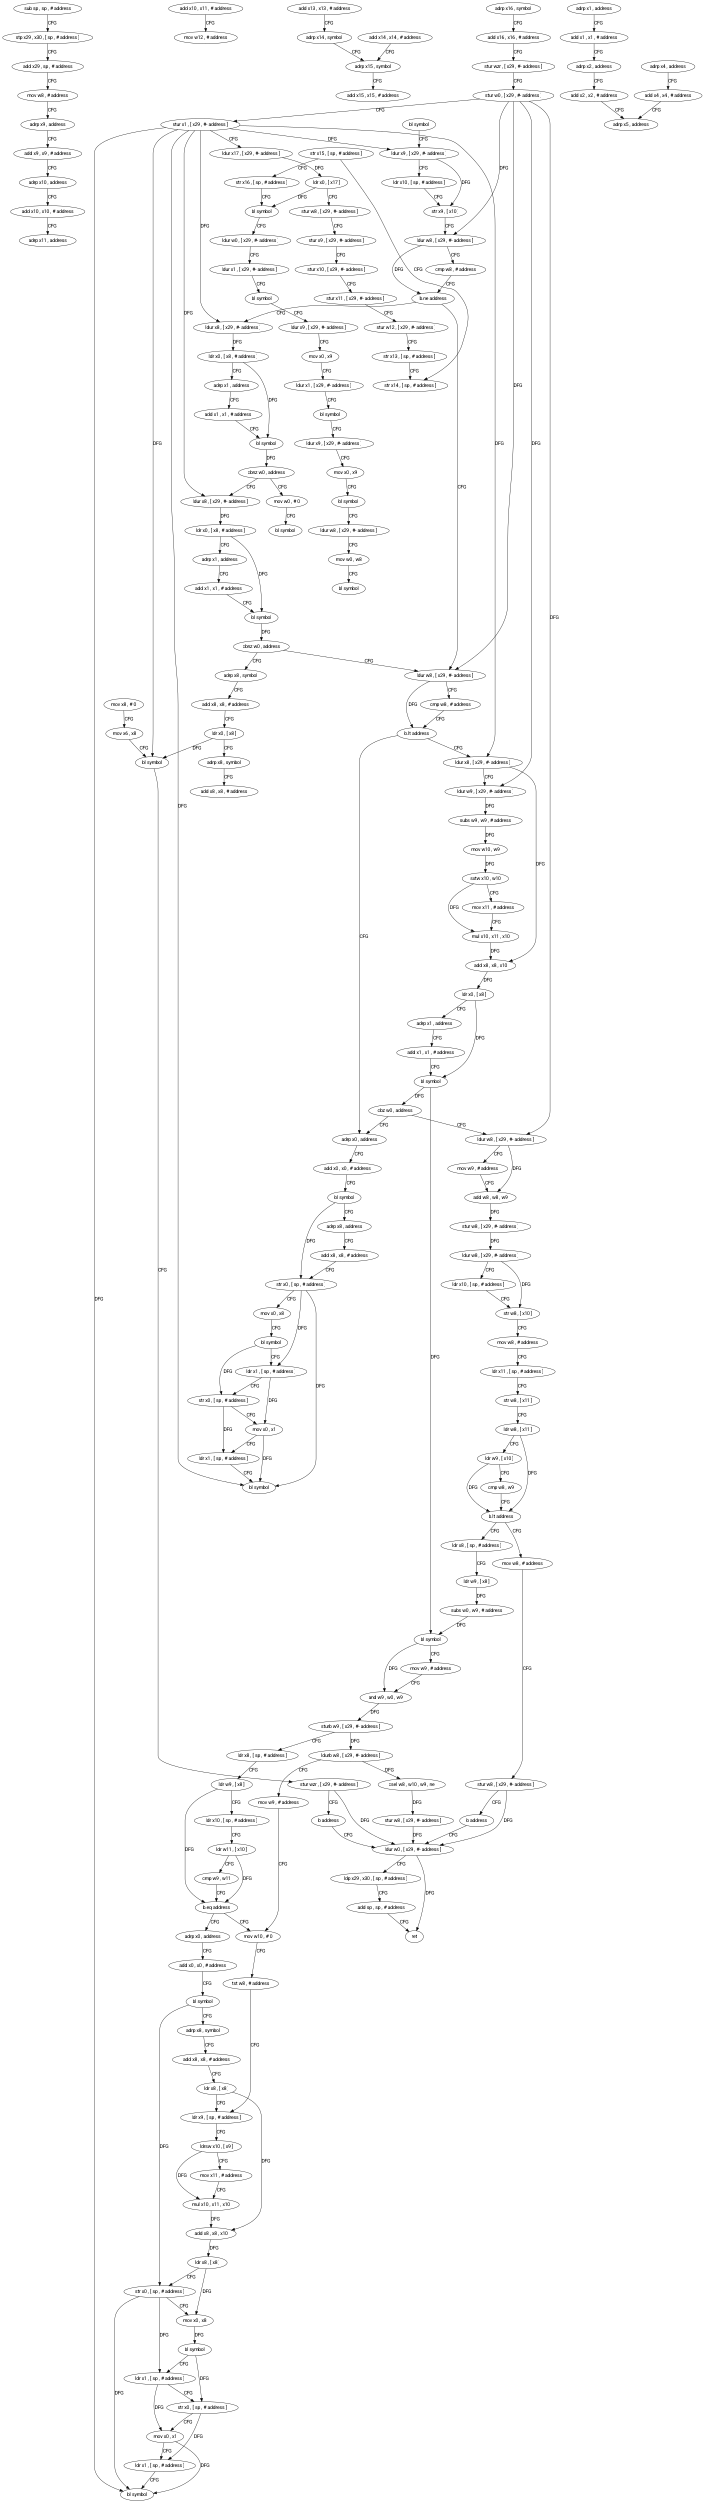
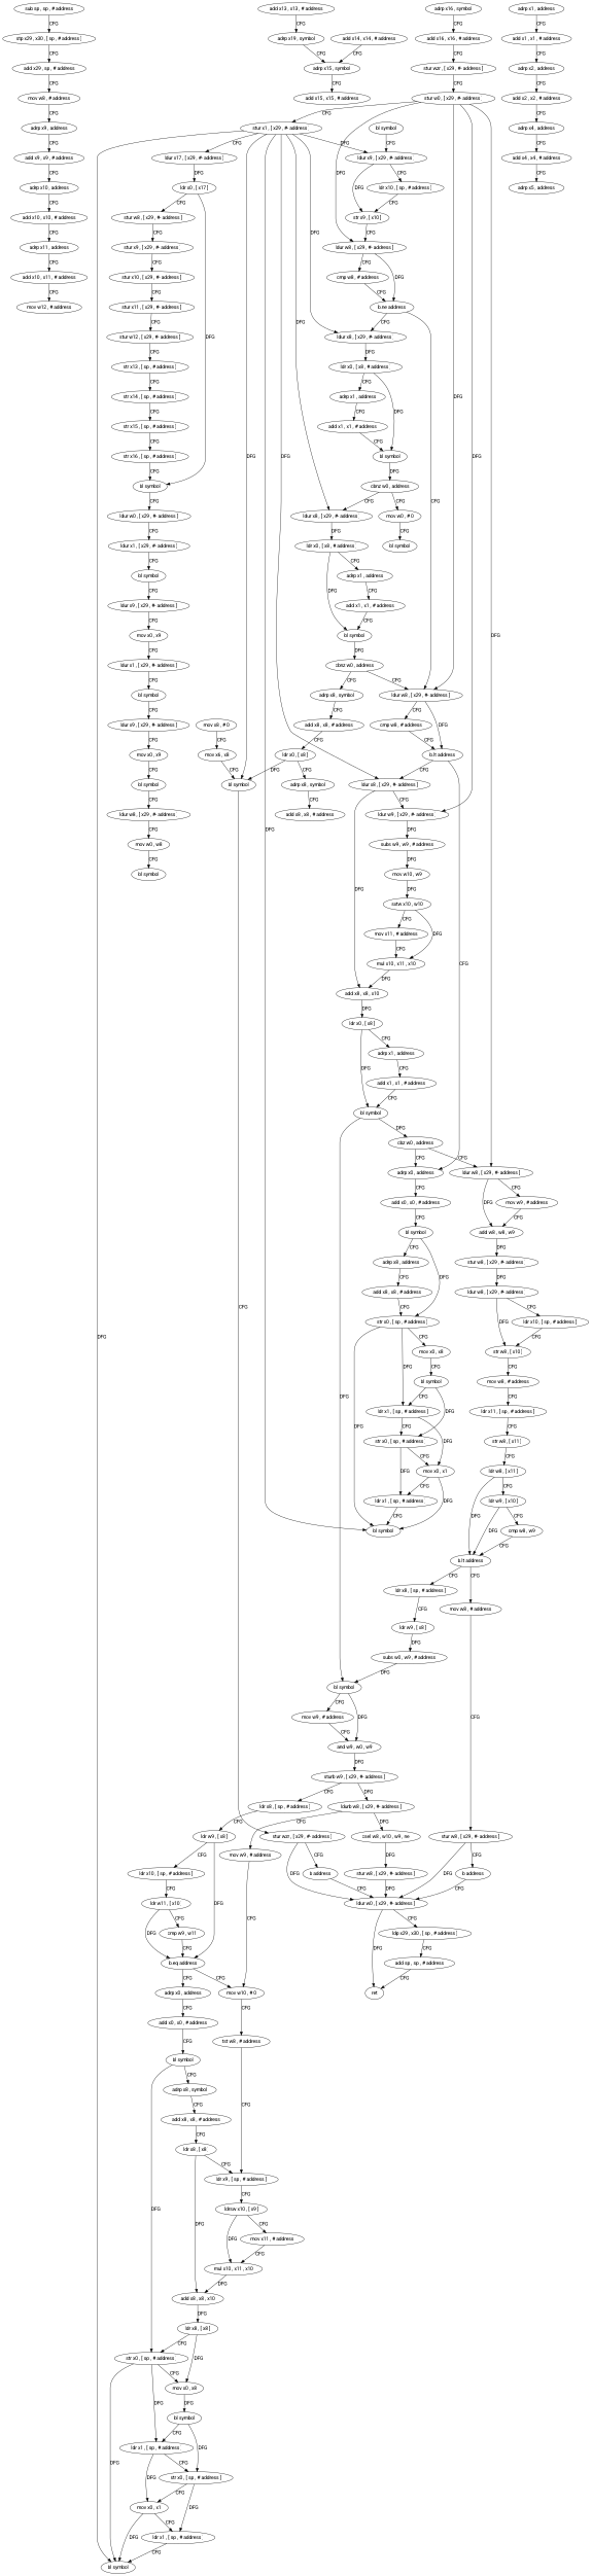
  digraph {
    fontname=Roboto
    node [fontname=Roboto]
    edge [fontname=Roboto]
    n1 [label="sub sp , sp , # address"]
    n2 [label="stp x29 , x30 , [ sp , # address ]"]
    n3 [label="add x29 , sp , # address"]
    n4 [label="mov w8 , # address"]
    n5 [label="adrp x9 , address"]
    n6 [label="add x9 , x9 , # address"]
    n7 [label="adrp x10 , address"]
    n8 [label="add x10 , x10 , # address"]
    n9 [label="adrp x11 , address"]
    n10 [label="add x10 , x11 , # address"]
    n11 [label="mov w12 , # address"]
    n12 [label="add x13 , x13 , # address"]
-   n13 [label="adrp x14 , symbol"]
+   n13 [label="adrp x19 , symbol"]
    n14 [label="adrp x15 , symbol"]
    n15 [label="add x14 , x14 , # address"]
    n16 [label="add x15 , x15 , # address"]
    n17 [label="adrp x16 , symbol"]
    n18 [label="add x16 , x16 , # address"]
    n19 [label="stur wzr , [ x29 , #- address ]"]
    n20 [label="stur w0 , [ x29 , #- address ]"]
    n21 [label="stur x1 , [ x29 , #- address ]"]
    n22 [label="ldur w8 , [ x29 , #- address ]"]
    n23 [label="ldur w8 , [ x29 , #- address ]"]
    n24 [label="ldur w9 , [ x29 , #- address ]"]
    n25 [label="ldur w8 , [ x29 , #- address ]"]
    n26 [label="ldur x17 , [ x29 , #- address ]"]
    n27 [label="ldur x9 , [ x29 , #- address ]"]
    n28 [label="ldur x8 , [ x29 , #- address ]"]
    n29 [label="ldur x8 , [ x29 , #- address ]"]
    n30 [label="ldur x8 , [ x29 , #- address ]"]
    n31 [label="bl symbol"]
    n32 [label="bl symbol"]
    n33 [label="bl symbol"]
    n34 [label="cmp w8 , # address"]
    n35 [label="b.ne address"]
    n36 [label="cmp w8 , # address"]
    n37 [label="b.lt address"]
    n38 [label="subs w9 , w9 , # address"]
    n39 [label="mov w9 , # address"]
    n40 [label="add w8 , w8 , w9"]
    n41 [label="ldr x0 , [ x17 ]"]
    n42 [label="ldr x10 , [ sp , # address ]"]
    n43 [label="str x9 , [ x10 ]"]
    n44 [label="ldr x0 , [ x8 , # address ]"]
    n45 [label="add x8 , x8 , x10"]
    n46 [label="ldr x0 , [ x8 , # address ]"]
    n47 [label="stur wzr , [ x29 , #- address ]"]
    n48 [label="stur w8 , [ x29 , #- address ]"]
    n49 [label="bl symbol"]
    n50 [label="stur x9 , [ x29 , #- address ]"]
    n51 [label="ldur w0 , [ x29 , #- address ]"]
    n52 [label="stur x10 , [ x29 , #- address ]"]
    n53 [label="stur x11 , [ x29 , #- address ]"]
    n54 [label="stur w12 , [ x29 , #- address ]"]
    n55 [label="str x13 , [ sp , # address ]"]
    n56 [label="str x14 , [ sp , # address ]"]
    n57 [label="str x15 , [ sp , # address ]"]
    n58 [label="str x16 , [ sp , # address ]"]
    n59 [label="ldur x1 , [ x29 , #- address ]"]
    n60 [label="bl symbol"]
    n61 [label="ldur x9 , [ x29 , #- address ]"]
    n62 [label="mov x0 , x9"]
    n63 [label="ldur x1 , [ x29 , #- address ]"]
    n64 [label="bl symbol"]
    n65 [label="ldur x9 , [ x29 , #- address ]"]
    n66 [label="mov x0 , x9"]
    n67 [label="bl symbol"]
    n68 [label="ldur w8 , [ x29 , #- address ]"]
    n69 [label="mov w0 , w8"]
    n70 [label="bl symbol"]
    n71 [label="bl symbol"]
    n72 [label="adrp x0 , address"]
    n73 [label="adrp x1 , address"]
    n74 [label="bl symbol"]
    n75 [label="add x0 , x0 , # address"]
    n76 [label="bl symbol"]
    n77 [label="ldr x0 , [ x8 ]"]
    n78 [label="add x1 , x1 , # address"]
    n79 [label="cbnz w0 , address"]
    n80 [label="mov w0 , # 0"]
    n81 [label="bl symbol"]
    n82 [label="adrp x1 , address"]
    n83 [label="bl symbol"]
    n84 [label="adrp x8 , address"]
    n85 [label="str x0 , [ sp , # address ]"]
    n86 [label="add x8 , x8 , # address"]
    n87 [label="mov x0 , x8"]
    n88 [label="ldr x1 , [ sp , # address ]"]
    n89 [label="bl symbol"]
    n90 [label="str x0 , [ sp , # address ]"]
    n91 [label="mov x0 , x1"]
    n92 [label="ldr x1 , [ sp , # address ]"]
    n93 [label="mov w10 , w9"]
    n94 [label="sxtw x10 , w10"]
    n95 [label="mov x11 , # address"]
    n96 [label="mul x10 , x11 , x10"]
    n97 [label="adrp x1 , address"]
    n98 [label="bl symbol"]
    n99 [label="add x1 , x1 , # address"]
    n100 [label="cbz w0 , address"]
    n101 [label="bl symbol"]
    n102 [label="mov w9 , # address"]
    n103 [label="and w9 , w0 , w9"]
    n104 [label="stur w8 , [ x29 , #- address ]"]
    n105 [label="add x1 , x1 , # address"]
    n106 [label="cbnz w0 , address"]
    n107 [label="adrp x8 , symbol"]
    n108 [label="add x8 , x8 , # address"]
    n109 [label="ldr x0 , [ x8 ]"]
    n110 [label="ldur w8 , [ x29 , #- address ]"]
    n111 [label="ldr x10 , [ sp , # address ]"]
    n112 [label="str w8 , [ x10 ]"]
    n113 [label="mov w8 , # address"]
    n114 [label="ldr x11 , [ sp , # address ]"]
    n115 [label="str w8 , [ x11 ]"]
    n116 [label="ldr w8 , [ x11 ]"]
    n117 [label="ldr w9 , [ x10 ]"]
    n118 [label="b.lt address"]
    n119 [label="cmp w8 , w9"]
    n120 [label="ldr x8 , [ sp , # address ]"]
    n121 [label="mov w8 , # address"]
    n122 [label="ldr w9 , [ x8 ]"]
    n123 [label="stur w8 , [ x29 , #- address ]"]
    n124 [label="subs w0 , w9 , # address"]
    n125 [label="ldur w0 , [ x29 , #- address ]"]
    n126 [label="b address"]
    n127 [label="adrp x8 , symbol"]
    n128 [label="add x8 , x8 , # address"]
    n129 [label="adrp x1 , address"]
    n130 [label="add x1 , x1 , # address"]
    n131 [label="adrp x2 , address"]
    n132 [label="add x2 , x2 , # address"]
    n133 [label="adrp x4 , address"]
    n134 [label="add x4 , x4 , # address"]
    n135 [label="adrp x5 , address"]
    n136 [label="mov x8 , # 0"]
    n137 [label="mov x6 , x8"]
    n138 [label="b address"]
    n139 [label="ldp x29 , x30 , [ sp , # address ]"]
    n140 [label=ret]
    n141 [label="add sp , sp , # address"]
    n142 [label="sturb w9 , [ x29 , #- address ]"]
    n143 [label="ldr x8 , [ sp , # address ]"]
    n144 [label="ldurb w8 , [ x29 , #- address ]"]
    n145 [label="ldr w9 , [ x8 ]"]
    n146 [label="mov w9 , # address"]
    n147 [label="csel w8 , w10 , w9 , ne"]
    n148 [label="ldr x10 , [ sp , # address ]"]
    n149 [label="b.eq address"]
    n150 [label="ldr w11 , [ x10 ]"]
    n151 [label="adrp x0 , address"]
    n152 [label="mov w10 , # 0"]
    n153 [label="cmp w9 , w11"]
    n154 [label="add x0 , x0 , # address"]
    n155 [label="stur w8 , [ x29 , #- address ]"]
    n156 [label="bl symbol"]
    n157 [label="tst w8 , # address"]
    n158 [label="ldr x9 , [ sp , # address ]"]
    n159 [label="adrp x8 , symbol"]
    n160 [label="str x0 , [ sp , # address ]"]
    n161 [label="add x8 , x8 , # address"]
    n162 [label="mov x0 , x8"]
    n163 [label="ldr x1 , [ sp , # address ]"]
    n164 [label="ldr x8 , [ x8 ]"]
    n165 [label="add x8 , x8 , x10"]
    n166 [label="ldrsw x10 , [ x9 ]"]
    n167 [label="ldr x8 , [ x8 ]"]
    n168 [label="mov x11 , # address"]
    n169 [label="mul x10 , x11 , x10"]
    n170 [label="bl symbol"]
    n171 [label="str x0 , [ sp , # address ]"]
    n172 [label="mov x0 , x1"]
    n173 [label="ldr x1 , [ sp , # address ]"]
    n1 -> n2 [label=CFG]
    n2 -> n3 [label=CFG]
    n3 -> n4 [label=CFG]
    n4 -> n5 [label=CFG]
    n5 -> n6 [label=CFG]
    n6 -> n7 [label=CFG]
    n7 -> n8 [label=CFG]
    n8 -> n9 [label=CFG]
+   n9 -> n10 [label=CFG]
    n10 -> n11 [label=CFG]
    n12 -> n13 [label=CFG]
    n13 -> n14 [label=CFG]
    n14 -> n16 [label=CFG]
    n15 -> n14 [label=CFG]
    n17 -> n18 [label=CFG]
    n18 -> n19 [label=CFG]
    n19 -> n20 [label=CFG]
    n20 -> n21 [label=CFG]
    n20 -> n22 [label=DFG]
    n20 -> n23 [label=DFG]
    n20 -> n24 [label=DFG]
    n20 -> n25 [label=DFG]
    n21 -> n26 [label=CFG]
    n21 -> n27 [label=DFG]
    n21 -> n28 [label=DFG]
    n21 -> n29 [label=DFG]
    n21 -> n30 [label=DFG]
    n21 -> n31 [label=DFG]
    n21 -> n32 [label=DFG]
    n21 -> n33 [label=DFG]
    n22 -> n34 [label=CFG]
    n22 -> n35 [label=DFG]
    n23 -> n36 [label=CFG]
    n23 -> n37 [label=DFG]
    n24 -> n38 [label=DFG]
    n25 -> n39 [label=CFG]
    n25 -> n40 [label=DFG]
    n26 -> n41 [label=DFG]
    n27 -> n42 [label=CFG]
    n27 -> n43 [label=DFG]
    n28 -> n44 [label=DFG]
    n29 -> n24 [label=CFG]
    n29 -> n45 [label=DFG]
    n30 -> n46 [label=DFG]
    n32 -> n47 [label=CFG]
    n34 -> n35 [label=CFG]
    n35 -> n23 [label=CFG]
    n35 -> n28 [label=CFG]
    n36 -> n37 [label=CFG]
    n37 -> n29 [label=CFG]
    n37 -> n72 [label=CFG]
    n38 -> n93 [label=DFG]
    n39 -> n40 [label=CFG]
    n40 -> n104 [label=DFG]
    n41 -> n48 [label=CFG]
    n41 -> n49 [label=DFG]
    n42 -> n43 [label=CFG]
    n43 -> n22 [label=CFG]
    n44 -> n73 [label=CFG]
    n44 -> n74 [label=DFG]
    n45 -> n77 [label=DFG]
    n46 -> n82 [label=CFG]
    n46 -> n83 [label=DFG]
    n47 -> n125 [label=DFG]
    n47 -> n138 [label=CFG]
    n48 -> n50 [label=CFG]
    n49 -> n51 [label=CFG]
    n50 -> n52 [label=CFG]
    n51 -> n59 [label=CFG]
    n52 -> n53 [label=CFG]
    n53 -> n54 [label=CFG]
    n54 -> n55 [label=CFG]
    n55 -> n56 [label=CFG]
-   n57 -> n56 [label=CFG]
+   n56 -> n57 [label=CFG]
    n57 -> n58 [label=CFG]
    n58 -> n49 [label=CFG]
    n59 -> n60 [label=CFG]
    n60 -> n61 [label=CFG]
    n61 -> n62 [label=CFG]
    n62 -> n63 [label=CFG]
    n63 -> n64 [label=CFG]
    n64 -> n65 [label=CFG]
    n65 -> n66 [label=CFG]
    n66 -> n67 [label=CFG]
    n67 -> n68 [label=CFG]
    n68 -> n69 [label=CFG]
    n69 -> n70 [label=CFG]
    n71 -> n27 [label=CFG]
    n72 -> n75 [label=CFG]
    n73 -> n78 [label=CFG]
    n74 -> n79 [label=DFG]
    n75 -> n76 [label=CFG]
    n76 -> n84 [label=CFG]
    n76 -> n85 [label=DFG]
    n77 -> n97 [label=CFG]
    n77 -> n98 [label=DFG]
    n78 -> n74 [label=CFG]
    n79 -> n30 [label=CFG]
    n79 -> n80 [label=CFG]
    n80 -> n81 [label=CFG]
    n82 -> n105 [label=CFG]
    n83 -> n106 [label=DFG]
    n84 -> n86 [label=CFG]
    n85 -> n31 [label=DFG]
    n85 -> n87 [label=CFG]
    n85 -> n88 [label=DFG]
    n86 -> n85 [label=CFG]
    n87 -> n89 [label=CFG]
    n88 -> n90 [label=CFG]
    n88 -> n91 [label=DFG]
    n89 -> n88 [label=CFG]
    n89 -> n90 [label=DFG]
    n90 -> n91 [label=CFG]
    n90 -> n92 [label=DFG]
    n91 -> n31 [label=DFG]
    n91 -> n92 [label=CFG]
    n92 -> n31 [label=CFG]
    n93 -> n94 [label=DFG]
    n94 -> n95 [label=CFG]
    n94 -> n96 [label=DFG]
    n95 -> n96 [label=CFG]
    n96 -> n45 [label=DFG]
    n97 -> n99 [label=CFG]
    n98 -> n100 [label=DFG]
    n98 -> n101 [label=DFG]
    n99 -> n98 [label=CFG]
    n100 -> n25 [label=CFG]
    n100 -> n72 [label=CFG]
    n101 -> n102 [label=CFG]
    n101 -> n103 [label=DFG]
    n102 -> n103 [label=CFG]
    n103 -> n142 [label=DFG]
    n104 -> n110 [label=DFG]
    n105 -> n83 [label=CFG]
    n106 -> n23 [label=CFG]
    n106 -> n107 [label=CFG]
    n107 -> n108 [label=CFG]
    n108 -> n109 [label=CFG]
    n109 -> n32 [label=DFG]
    n109 -> n127 [label=CFG]
    n110 -> n111 [label=CFG]
    n110 -> n112 [label=DFG]
    n111 -> n112 [label=CFG]
    n112 -> n113 [label=CFG]
    n113 -> n114 [label=CFG]
    n114 -> n115 [label=CFG]
    n115 -> n116 [label=CFG]
    n116 -> n117 [label=CFG]
    n116 -> n118 [label=DFG]
    n117 -> n118 [label=DFG]
    n117 -> n119 [label=CFG]
    n118 -> n120 [label=CFG]
    n118 -> n121 [label=CFG]
    n119 -> n118 [label=CFG]
    n120 -> n122 [label=CFG]
    n121 -> n123 [label=CFG]
    n122 -> n124 [label=DFG]
    n123 -> n125 [label=DFG]
    n123 -> n126 [label=CFG]
    n124 -> n101 [label=DFG]
    n125 -> n139 [label=CFG]
    n125 -> n140 [label=DFG]
    n126 -> n125 [label=CFG]
    n127 -> n128 [label=CFG]
    n129 -> n130 [label=CFG]
    n130 -> n131 [label=CFG]
    n131 -> n132 [label=CFG]
-   n132 -> n135 [label=CFG]
+   n132 -> n133 [label=CFG]
    n133 -> n134 [label=CFG]
    n134 -> n135 [label=CFG]
    n136 -> n137 [label=CFG]
    n137 -> n32 [label=CFG]
    n138 -> n125 [label=CFG]
    n139 -> n141 [label=CFG]
    n141 -> n140 [label=CFG]
    n142 -> n143 [label=CFG]
    n142 -> n144 [label=DFG]
    n143 -> n145 [label=CFG]
    n144 -> n146 [label=CFG]
    n144 -> n147 [label=DFG]
    n145 -> n148 [label=CFG]
    n145 -> n149 [label=DFG]
    n146 -> n152 [label=CFG]
    n147 -> n155 [label=DFG]
    n148 -> n150 [label=CFG]
    n149 -> n151 [label=CFG]
    n149 -> n152 [label=CFG]
    n150 -> n149 [label=DFG]
    n150 -> n153 [label=CFG]
    n151 -> n154 [label=CFG]
    n152 -> n157 [label=CFG]
    n153 -> n149 [label=CFG]
    n154 -> n156 [label=CFG]
    n155 -> n125 [label=DFG]
    n156 -> n159 [label=CFG]
    n156 -> n160 [label=DFG]
    n157 -> n158 [label=CFG]
    n158 -> n166 [label=CFG]
    n159 -> n161 [label=CFG]
    n160 -> n33 [label=DFG]
    n160 -> n162 [label=CFG]
    n160 -> n163 [label=DFG]
    n161 -> n164 [label=CFG]
    n162 -> n170 [label=DFG]
    n163 -> n171 [label=CFG]
    n163 -> n172 [label=DFG]
    n164 -> n158 [label=CFG]
    n164 -> n165 [label=DFG]
    n165 -> n167 [label=DFG]
    n166 -> n168 [label=CFG]
    n166 -> n169 [label=DFG]
    n167 -> n160 [label=CFG]
    n167 -> n162 [label=DFG]
    n168 -> n169 [label=CFG]
    n169 -> n165 [label=DFG]
    n170 -> n163 [label=CFG]
    n170 -> n171 [label=DFG]
    n171 -> n172 [label=CFG]
    n171 -> n173 [label=DFG]
    n172 -> n33 [label=DFG]
    n172 -> n173 [label=CFG]
    n173 -> n33 [label=CFG]
  }
